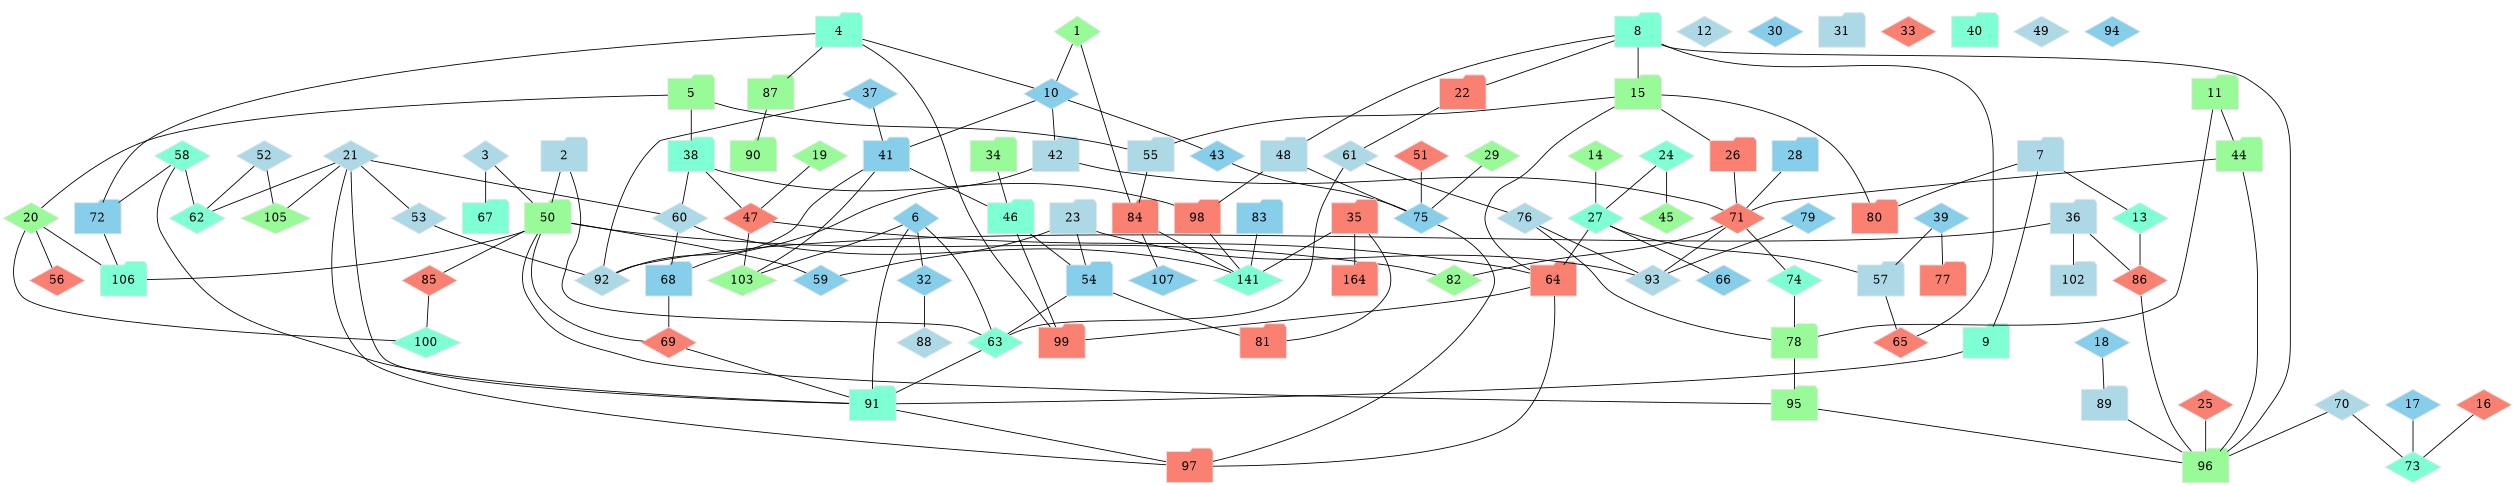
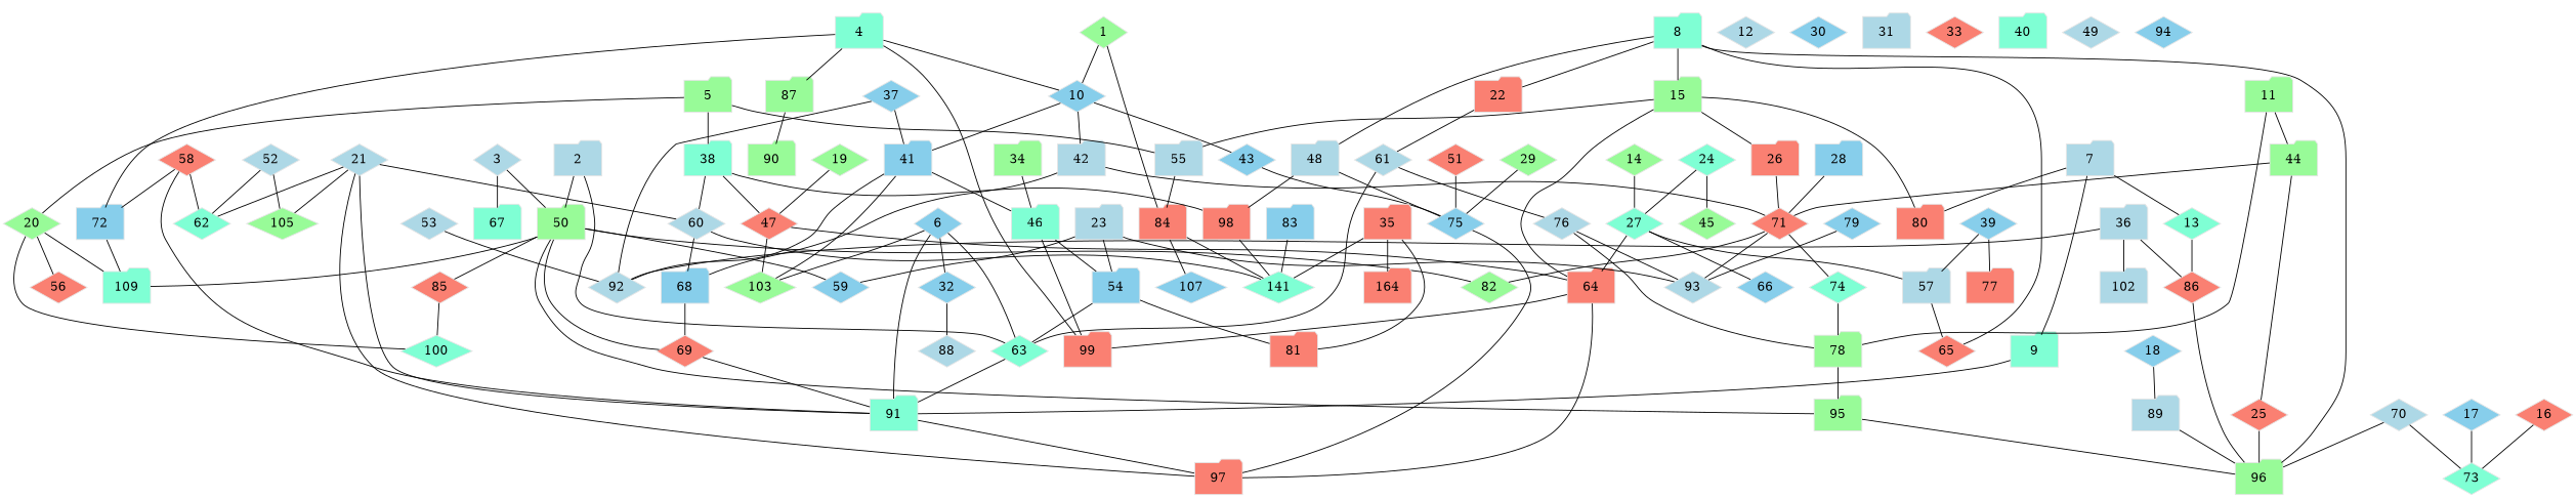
  graph {
    node [color=gray90 fillcolor=salmon shape=diamond style=filled]
    1 [fillcolor=palegreen]
    10 [fillcolor=skyblue]
    84 [shape=folder]
    41 [fillcolor=skyblue shape=folder]
    42 [fillcolor=lightblue shape=folder]
    43 [fillcolor=skyblue]
    n7 [fillcolor=aquamarine label=141]
    107 [fillcolor=skyblue]
    2 [fillcolor=lightblue shape=folder]
    50 [fillcolor=palegreen shape=folder]
    63 [fillcolor=aquamarine]
-   106 [fillcolor=aquamarine shape=folder]
+   106 [fillcolor=aquamarine shape=folder label=109]
    59 [fillcolor=skyblue]
    69
    82 [fillcolor=palegreen]
    85
    95 [fillcolor=palegreen shape=folder]
    91 [fillcolor=aquamarine shape=folder]
    3 [fillcolor=lightblue]
    67 [fillcolor=aquamarine shape=folder]
    4 [fillcolor=aquamarine shape=folder]
    72 [fillcolor=skyblue shape=folder]
    87 [fillcolor=palegreen shape=folder]
    99 [shape=folder]
    90 [fillcolor=palegreen shape=folder]
    5 [fillcolor=palegreen shape=folder]
    20 [fillcolor=palegreen]
    38 [fillcolor=aquamarine shape=folder]
    55 [fillcolor=lightblue shape=folder]
    56
    100 [fillcolor=aquamarine]
    47
    60 [fillcolor=lightblue]
    98 [shape=folder]
    6 [fillcolor=skyblue]
    32 [fillcolor=skyblue]
    103 [fillcolor=palegreen]
    88 [fillcolor=lightblue]
    97 [shape=folder]
    7 [fillcolor=lightblue shape=folder]
    9 [fillcolor=aquamarine shape=folder]
    13 [fillcolor=aquamarine]
    80 [shape=folder]
    86
    8 [fillcolor=aquamarine shape=folder]
    15 [fillcolor=palegreen shape=folder]
    22 [shape=folder]
    48 [fillcolor=lightblue shape=folder]
    65
    96 [fillcolor=palegreen shape=folder]
    26 [shape=folder]
    64 [shape=folder]
    61 [fillcolor=lightblue]
    75 [fillcolor=skyblue]
    46 [fillcolor=aquamarine shape=folder]
    92 [fillcolor=lightblue]
    71
    68 [fillcolor=skyblue shape=folder]
    11 [fillcolor=palegreen shape=folder]
    44 [fillcolor=palegreen shape=folder]
    78 [fillcolor=palegreen shape=folder]
    12 [fillcolor=lightblue]
    14 [fillcolor=palegreen]
    27 [fillcolor=aquamarine]
    57 [fillcolor=lightblue shape=folder]
    66 [fillcolor=skyblue]
    73 [fillcolor=aquamarine]
    16
    17 [fillcolor=skyblue]
    18 [fillcolor=skyblue]
    89 [fillcolor=lightblue shape=folder]
    19 [fillcolor=palegreen]
    21 [fillcolor=lightblue]
    53 [fillcolor=lightblue]
    62 [fillcolor=aquamarine]
    105 [fillcolor=palegreen]
    76 [fillcolor=lightblue]
    23 [fillcolor=lightblue shape=folder]
    54 [fillcolor=skyblue shape=folder]
    93 [fillcolor=lightblue]
    81 [shape=folder]
    24 [fillcolor=aquamarine]
    45 [fillcolor=palegreen]
    25
    74 [fillcolor=aquamarine]
    28 [fillcolor=skyblue shape=folder]
    29 [fillcolor=palegreen]
    30 [fillcolor=skyblue]
    31 [fillcolor=lightblue shape=folder]
    33
    34 [fillcolor=palegreen shape=folder]
    35 [shape=folder]
    n93 [label=164 shape=folder]
    36 [fillcolor=lightblue shape=folder]
    102 [fillcolor=lightblue shape=folder]
    37 [fillcolor=skyblue]
    39 [fillcolor=skyblue]
    77 [shape=folder]
    40 [fillcolor=aquamarine shape=folder]
    49 [fillcolor=lightblue]
    51
    52 [fillcolor=lightblue]
-   58 [fillcolor=aquamarine]
+   58
    70 [fillcolor=lightblue]
    79 [fillcolor=skyblue]
    83 [fillcolor=skyblue shape=folder]
    94 [fillcolor=skyblue]
    1 -- 10
    1 -- 84
    10 -- 41
    10 -- 42
    10 -- 43
    84 -- n7
    84 -- 107
    41 -- 103
    41 -- 46
    41 -- 92
    42 -- 71
    42 -- 68
    43 -- 75
    2 -- 50
    2 -- 63
    50 -- 106
    50 -- 59
    50 -- 69
    50 -- 82
    50 -- 85
    50 -- 95
    63 -- 91
    69 -- 91
    85 -- 100
    95 -- 96
    91 -- 97
    3 -- 50
    3 -- 67
    4 -- 10
    4 -- 72
    4 -- 87
    4 -- 99
    72 -- 106
    87 -- 90
    5 -- 20
    5 -- 38
    5 -- 55
    20 -- 106
    20 -- 56
    20 -- 100
    38 -- 47
    38 -- 60
    38 -- 98
    55 -- 84
    47 -- 103
    47 -- 64
    60 -- n7
    60 -- 68
    98 -- n7
    6 -- 63
    6 -- 91
    6 -- 32
    6 -- 103
    32 -- 88
    7 -- 9
    7 -- 13
    7 -- 80
    9 -- 91
    13 -- 86
    86 -- 96
    8 -- 15
    8 -- 22
    8 -- 48
    8 -- 65
    8 -- 96
    15 -- 55
    15 -- 80
    15 -- 26
    15 -- 64
    22 -- 61
    48 -- 98
    48 -- 75
    26 -- 71
    64 -- 99
    64 -- 97
    61 -- 63
    61 -- 76
    75 -- 97
    46 -- 99
    46 -- 54
    71 -- 82
    71 -- 93
    71 -- 74
    68 -- 69
    11 -- 44
    11 -- 78
-   44 -- 96
+   44 -- 25
    44 -- 71
    78 -- 95
    14 -- 27
    27 -- 64
    27 -- 57
    27 -- 66
    57 -- 65
    16 -- 73
    17 -- 73
    18 -- 89
    89 -- 96
    19 -- 47
    21 -- 91
    21 -- 60
    21 -- 97
-   21 -- 53
    21 -- 62
    21 -- 105
    53 -- 92
    76 -- 78
    76 -- 93
    23 -- 59
    23 -- 54
    23 -- 93
    54 -- 63
    54 -- 81
    24 -- 27
    24 -- 45
    25 -- 96
    74 -- 78
    28 -- 71
    29 -- 75
    34 -- 46
    35 -- n7
    35 -- 81
    35 -- n93
    36 -- 86
    36 -- 92
    36 -- 102
    37 -- 41
    37 -- 92
    39 -- 57
    39 -- 77
    51 -- 75
    52 -- 62
    52 -- 105
    58 -- 91
    58 -- 72
    58 -- 62
    70 -- 96
    70 -- 73
    79 -- 93
    83 -- n7
  }
